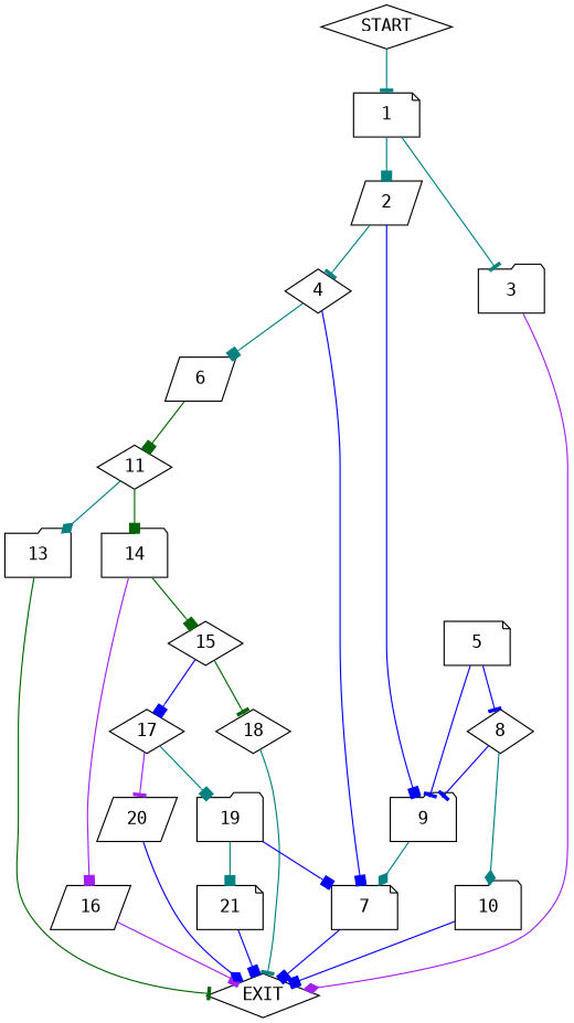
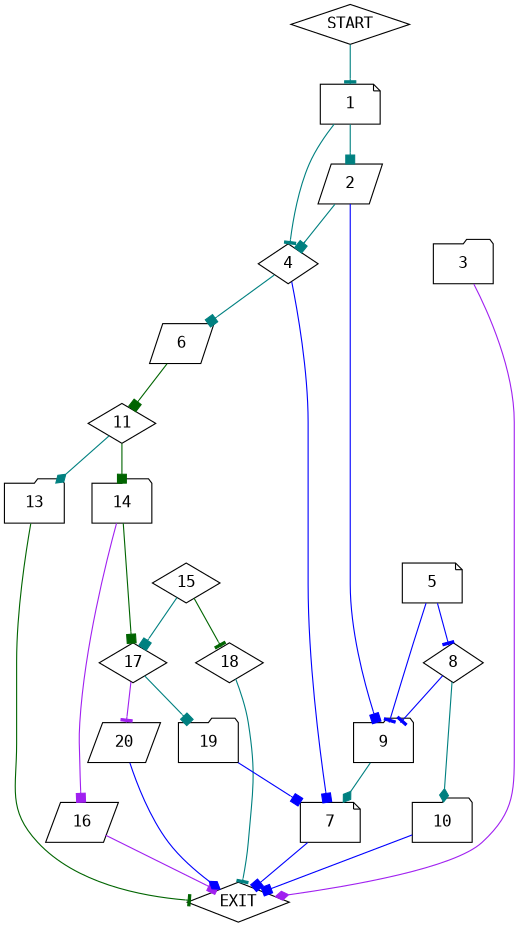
  digraph {
    fontname="DejaVu Sans Mono"
    node [fontname="DejaVu Sans Mono" shape=diamond]
    edge [arrowhead=box color=teal fontname="DejaVu Sans Mono"]
    n1 [label=START]
    1 [shape=note]
    2 [shape=parallelogram]
    3 [shape=folder]
    n5 [label=EXIT]
    4
    9 [shape=folder]
    6 [shape=parallelogram]
    7 [shape=note]
    5 [shape=note]
    8
    11
    10 [shape=folder]
    13 [shape=folder]
    14 [shape=folder]
    15
    16 [shape=parallelogram]
    17
    18
    19 [shape=folder]
    20 [shape=parallelogram]
-   21 [shape=note]
    n1 -> 1 [arrowhead=tee]
    1 -> 2
-   1 -> 3 [arrowhead=tee]
-   2 -> 4 [arrowhead=tee]
+   1 -> 4 [arrowhead=tee]
+   2 -> 4
    2 -> 9 [color=blue]
    3 -> n5 [arrowhead=diamond color=purple]
    4 -> 6
    4 -> 7 [color=blue]
    9 -> 7 [arrowhead=diamond]
    6 -> 11 [color=darkgreen]
    7 -> n5 [color=blue]
    5 -> 9 [arrowhead=tee color=blue]
    5 -> 8 [arrowhead=tee color=blue]
    8 -> 9 [arrowhead=tee color=blue]
    8 -> 10 [arrowhead=diamond]
    11 -> 13 [arrowhead=diamond]
    11 -> 14 [color=darkgreen]
    10 -> n5 [color=blue]
    13 -> n5 [arrowhead=tee color=darkgreen]
-   14 -> 15 [color=darkgreen]
+   14 -> 17 [color=darkgreen]
    14 -> 16 [color=purple]
-   15 -> 17 [color=blue]
+   15 -> 17
    15 -> 18 [arrowhead=tee color=darkgreen]
    16 -> n5 [color=purple]
    17 -> 19
    17 -> 20 [arrowhead=tee color=purple]
    18 -> n5 [arrowhead=tee]
    19 -> 7 [color=blue]
-   19 -> 21
    20 -> n5 [arrowhead=diamond color=blue]
-   21 -> n5 [color=blue]
  }
